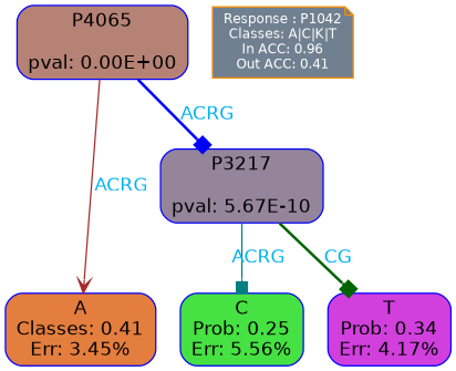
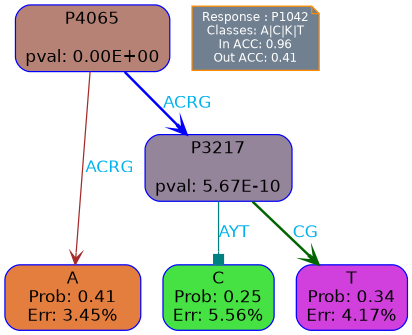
  digraph {
    ranksep=equally
    splines=polylines
    node [color=blue fontname=helvetica shape=box style="filled, rounded"]
    edge [arrowhead=vee fontcolor=deepskyblue2 fontname=helvetica style=solid]
    n1 [fillcolor="#46e142" label="C\nProb: 0.25\nErr: 5.56%"]
    n2 [fillcolor="#d140dd" label="T\nProb: 0.34\nErr: 4.17%"]
-   n3 [fillcolor="#e47e3e" label="A\nClasses: 0.41\nErr: 3.45%"]
+   n3 [fillcolor="#e47e3e" label="A\nProb: 0.41\nErr: 3.45%"]
    n4 [align=left color=darkorange fillcolor=slategray fontcolor=white fontsize=10 label="Response : P1042\nClasses: A|C|K|T\nIn ACC: 0.96\nOut ACC: 0.41\n" shape=note style=filled]
    n5 [fillcolor="#b58275" label="P4065\n\npval: 0.00E+00"]
    n6 [fillcolor="#95859b" label="P3217\n\npval: 5.67E-10"]
    subgraph sub_1 {
      rank=same
      n1
      n2
      n3
    }
    subgraph sub_2 {
      rank=same
      n4
      n5
    }
    n5 -> n3 [color=brown label=ACRG]
-   n5 -> n6 [arrowhead=box color=blue label=ACRG style=bold]
-   n6 -> n1 [arrowhead=box color=teal label=ACRG]
-   n6 -> n2 [arrowhead=box color=darkgreen label=CG style=bold]
+   n5 -> n6 [color=blue label=ACRG style=bold]
+   n6 -> n1 [arrowhead=box color=teal label=AYT]
+   n6 -> n2 [color=darkgreen label=CG style=bold]
  }
